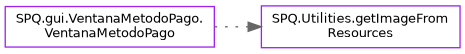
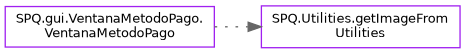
  digraph {
    rankdir=LR
    node [color=purple fillcolor=white fontname=Helvetica fontsize=10 shape=record style=filled]
    n1 [fontcolor=black height=0.2 label="SPQ.gui.VentanaMetodoPago.\lVentanaMetodoPago" width=0.4]
-   n2 [height=0.2 label="SPQ.Utilities.getImageFrom\lResources" width=0.4]
+   n2 [height=0.2 label="SPQ.Utilities.getImageFrom\lUtilities" width=0.4]
    n1 -> n2 [color=gray40 fontname=Helvetica fontsize=10 labelfontname=Helvetica labelfontsize=10 style=dotted]
  }
